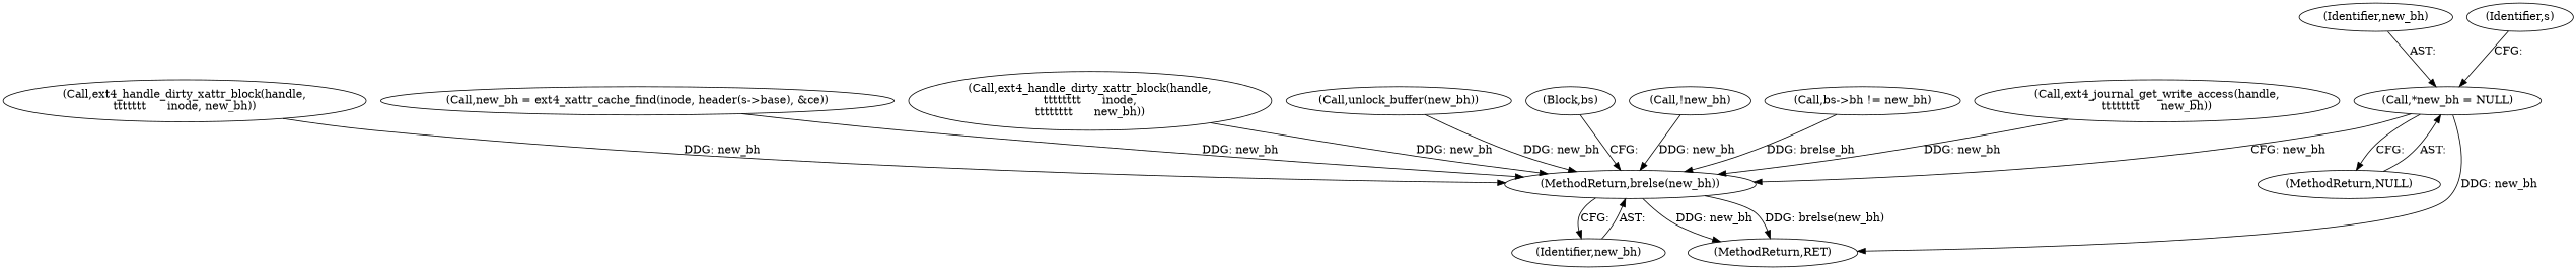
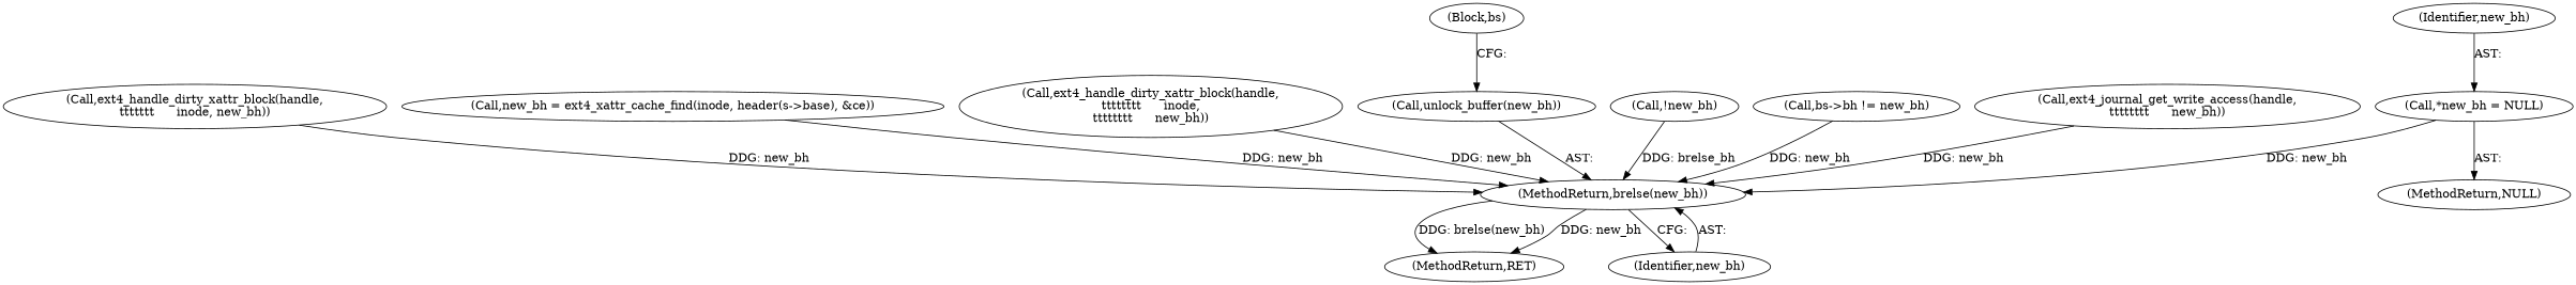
  digraph {
    n1 [label="(Call,*new_bh = NULL)"]
    n2 [label="(MethodReturn,brelse(new_bh))"]
    n3 [label="(MethodReturn,NULL)"]
    n4 [label="(MethodReturn,RET)"]
    n5 [label="(Identifier,new_bh)"]
    n6 [label="(Call,ext4_handle_dirty_xattr_block(handle,\n\t\t\t\t\t\t\t      inode, new_bh))"]
    n7 [label="(Call,new_bh = ext4_xattr_cache_find(inode, header(s->base), &ce))"]
    n8 [label="(Call,ext4_handle_dirty_xattr_block(handle,\n\t\t\t\t\t\t\t\t      inode,\n\t\t\t\t\t\t\t\t      new_bh))"]
    n9 [label="(Call,unlock_buffer(new_bh))"]
    n10 [label="(Block,bs)"]
    n11 [label="(Identifier,new_bh)"]
    n12 [label="(Call,!new_bh)"]
    n13 [label="(Call,bs->bh != new_bh)"]
-   n14 [label="(Identifier,s)"]
    n15 [label="(Call,ext4_journal_get_write_access(handle,\n\t\t\t\t\t\t\t\t      new_bh))"]
-   n1 -> n2 [label="CFG: new_bh"]
-   n1 -> n3 [label="CFG: "]
-   n1 -> n4 [label="DDG: new_bh"]
+   n1 -> n2 [label="DDG: new_bh"]
+   n1 -> n3 [label="AST: "]
    n2 -> n4 [label="DDG: brelse(new_bh)"]
    n2 -> n4 [label="DDG: new_bh"]
    n2 -> n5 [label="CFG: "]
-   n3 -> n1 [label="AST: "]
    n5 -> n2 [label="AST: "]
    n6 -> n2 [label="DDG: new_bh"]
    n7 -> n2 [label="DDG: new_bh"]
    n8 -> n2 [label="DDG: new_bh"]
-   n9 -> n2 [label="DDG: new_bh"]
-   n10 -> n2 [label="CFG: "]
+   n9 -> n2 [label="AST: "]
+   n10 -> n9 [label="CFG: "]
    n11 -> n1 [label="AST: "]
-   n12 -> n2 [label="DDG: new_bh"]
-   n13 -> n2 [label="DDG: brelse_bh"]
-   n14 -> n1 [label="CFG: "]
+   n12 -> n2 [label="DDG: brelse_bh"]
+   n13 -> n2 [label="DDG: new_bh"]
    n15 -> n2 [label="DDG: new_bh"]
  }
